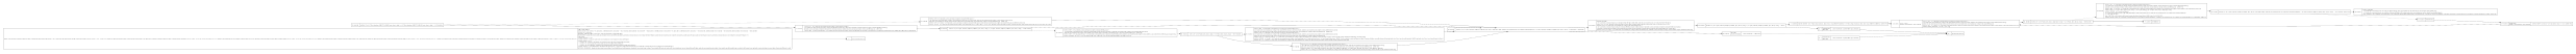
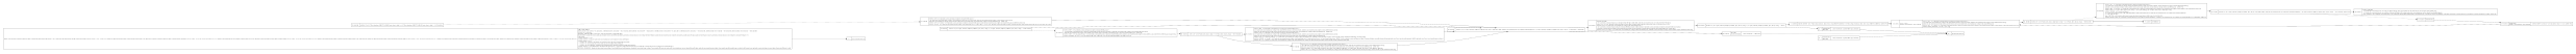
  digraph {
    fontname="PT Serif"
    rankdir=LR
    node [fontname="PT Serif" shape=record]
    edge [fontname="PT Serif"]
    n1 [label="{27\:\ ?|MTH_ENTER_BLOCK\l}"]
    n2 [label="{30\:\ 0x0004|0x0004: IF  (r0 I:??[int, boolean, OBJECT, ARRAY, byte, short, char]) == (0 ??[int, boolean, OBJECT, ARRAY, byte, short, char])  \-\> B:32:0x000e \l}"]
    n3 [label="{31\:\ 0x0006|0x0006: IGET  (r0 I:androidx.constraintlayout.widget.ConstraintSet$Layout) = \l  (r4 I:androidx.constraintlayout.widget.ConstraintSet$Constraint A[D('constraint' androidx.constraintlayout.widget.ConstraintSet$Constraint)])\l androidx.constraintlayout.widget.ConstraintSet.Constraint.layout androidx.constraintlayout.widget.ConstraintSet$Layout  (LINE:579)\l0x0008: IGET  (r0 I:int[]) = (r0 I:androidx.constraintlayout.widget.ConstraintSet$Layout) androidx.constraintlayout.widget.ConstraintSet.Layout.mReferenceIds int[] \l0x000a: INVOKE  (r3 I:androidx.constraintlayout.widget.ConstraintHelper), (r0 I:int[]) type: VIRTUAL call: androidx.constraintlayout.widget.ConstraintHelper.setReferencedIds(int[]):void A[MD:(int[]):void (m)]\l}"]
-   n4 [label="{32\:\ 0x000e|0x000e: IGET  (r0 I:androidx.constraintlayout.widget.ConstraintSet$Layout) = \l  (r4 I:androidx.constraintlayout.widget.ConstraintSet$Constraint A[D('constraint' androidx.constraintlayout.widget.ConstraintSet$Constraint)])\l androidx.constraintlayout.widget.ConstraintSet.Constraint.layout androidx.constraintlayout.widget.ConstraintSet$Layout  (LINE:580)\l0x0010: IGET  (r0 I:java.lang.String) = (r0 I:androidx.constraintlayout.widget.ConstraintSet$Layout) androidx.constraintlayout.widget.ConstraintSet.Layout.mReferenceIdString java.lang.String \l}"]
    n5 [label="{38\:\ 0x0030|0x0030: IF  (r5 I:??[int, boolean, OBJECT, ARRAY, byte, short, char] A[D('child' androidx.constraintlayout.core.widgets.HelperWidget)]) == (0 ??[int, boolean, OBJECT, ARRAY, byte, short, char])  \-\> B:48:0x0057  (LINE:588)\l}"]
    n6 [label="{33\:\ 0x0012|0x0012: IF  (r0 I:??[int, boolean, OBJECT, ARRAY, byte, short, char]) == (0 ??[int, boolean, OBJECT, ARRAY, byte, short, char])  \-\> B:38:0x0030 \l}"]
    n7 [label="{39\:\ 0x0032|0x0032: INVOKE  \l  (r5 I:androidx.constraintlayout.core.widgets.HelperWidget A[D('child' androidx.constraintlayout.core.widgets.HelperWidget)])\l type: VIRTUAL call: androidx.constraintlayout.core.widgets.HelperWidget.removeAllIds():void A[MD:():void (m)] (LINE:589)\l0x0035: IGET  (r0 I:androidx.constraintlayout.widget.ConstraintSet$Layout) = \l  (r4 I:androidx.constraintlayout.widget.ConstraintSet$Constraint A[D('constraint' androidx.constraintlayout.widget.ConstraintSet$Constraint)])\l androidx.constraintlayout.widget.ConstraintSet.Constraint.layout androidx.constraintlayout.widget.ConstraintSet$Layout  (LINE:590)\l0x0037: IGET  (r0 I:int[]) = (r0 I:androidx.constraintlayout.widget.ConstraintSet$Layout) androidx.constraintlayout.widget.ConstraintSet.Layout.mReferenceIds int[] \l}"]
    n8 [label="{48\:\ 0x0057|RETURN\lSTART_RETURN\l|0x0057: RETURN    (LINE:600)\l}"]
    n9 [label="{40\:\ 0x0039|0x0039: IF  (r0 I:??[int, boolean, OBJECT, ARRAY, byte, short, char]) == (0 ??[int, boolean, OBJECT, ARRAY, byte, short, char])  \-\> B:52:? \l}"]
    n10 [label="{28\:\ ?|MTH_EXIT_BLOCK\l}"]
    n11 [label="{41\:\ 0x003b|0x003b: CONST  (r0 I:??[int, float, boolean, short, byte, char, OBJECT, ARRAY]) = (0 ??[int, float, boolean, short, byte, char, OBJECT, ARRAY])  (LINE:591)\l}"]
    n12 [label="{52\:\ ?|SYNTHETIC\lRETURN\l|0x0057: RETURN   A[SYNTHETIC] (LINE:600)\l}"]
    n13 [label="{42\:\ 0x003c|LOOP_START\lLOOP:0: B:42:0x003c\-\>B:47:0x0054\l|0x003c: IGET  (r1 I:androidx.constraintlayout.widget.ConstraintSet$Layout) = \l  (r4 I:androidx.constraintlayout.widget.ConstraintSet$Constraint A[D('constraint' androidx.constraintlayout.widget.ConstraintSet$Constraint)])\l androidx.constraintlayout.widget.ConstraintSet.Constraint.layout androidx.constraintlayout.widget.ConstraintSet$Layout \l0x003e: IGET  (r1 I:int[]) = (r1 I:androidx.constraintlayout.widget.ConstraintSet$Layout) androidx.constraintlayout.widget.ConstraintSet.Layout.mReferenceIds int[] \l0x0040: ARRAY_LENGTH  (r1 I:int) = (r1 I:??[]) \l}"]
    n14 [label="{43\:\ 0x0041|0x0041: IF  (r0 I:??[int, byte, short, char] A[D('i' int)]) \>= (r1 I:??[int, byte, short, char])  \-\> B:49:0x0057 \l}"]
    n15 [label="{44\:\ 0x0043|0x0043: IGET  (r1 I:androidx.constraintlayout.widget.ConstraintSet$Layout) = \l  (r4 I:androidx.constraintlayout.widget.ConstraintSet$Constraint A[D('constraint' androidx.constraintlayout.widget.ConstraintSet$Constraint)])\l androidx.constraintlayout.widget.ConstraintSet.Constraint.layout androidx.constraintlayout.widget.ConstraintSet$Layout  (LINE:592)\l0x0045: IGET  (r1 I:int[]) = (r1 I:androidx.constraintlayout.widget.ConstraintSet$Layout) androidx.constraintlayout.widget.ConstraintSet.Layout.mReferenceIds int[] \l0x0047: AGET  (r1 I:??[int, float, short, byte, char]) = (r1 I:??[int, float][]), (r0 I:??[int, short, byte, char] A[D('i' int)]) \l0x0049: INVOKE  (r2 I:java.lang.Object) = \l  (r7 I:android.util.SparseArray A[D('mapIdToWidget' android.util.SparseArray\<androidx.constraintlayout.core.widgets.ConstraintWidget\>)])\l  (r1 I:int A[D('id' int)])\l type: VIRTUAL call: android.util.SparseArray.get(int):java.lang.Object A[MD:(int):E (c)] (LINE:593)\l0x004d: CHECK_CAST (r2 I:androidx.constraintlayout.core.widgets.ConstraintWidget) = (androidx.constraintlayout.core.widgets.ConstraintWidget) (r2 I:??[OBJECT, ARRAY]) \l}"]
    n16 [label="{49\:\ 0x0057|OVERRIDE\l}"]
    n17 [label="{45\:\ 0x004f|0x004f: IF  (r2 I:??[int, boolean, OBJECT, ARRAY, byte, short, char] A[D('widget' androidx.constraintlayout.core.widgets.ConstraintWidget)]) == (0 ??[int, boolean, OBJECT, ARRAY, byte, short, char])  \-\> B:51:0x0054  (LINE:594)\l}"]
    n18 [label="{46\:\ 0x0051|0x0851: INVOKE  \l  (r5 I:androidx.constraintlayout.core.widgets.HelperWidget A[D('child' androidx.constraintlayout.core.widgets.HelperWidget)])\l  (r2 I:androidx.constraintlayout.core.widgets.ConstraintWidget A[D('widget' androidx.constraintlayout.core.widgets.ConstraintWidget)])\l type: VIRTUAL call: androidx.constraintlayout.core.widgets.HelperWidget.add(androidx.constraintlayout.core.widgets.ConstraintWidget):void A[MD:(androidx.constraintlayout.core.widgets.ConstraintWidget):void (m)] (LINE:595)\l}"]
    n19 [label="{51\:\ 0x0054|SYNTHETIC\l}"]
    n20 [label="{47\:\ 0x0054|LOOP_END\lLOOP:0: B:42:0x003c\-\>B:47:0x0054\l|0x0054: ARITH  (r0 I:int) = (r0 I:int A[D('i' int)]) + (1 int)  (LINE:591)\l}"]
    n21 [label="{53\:\ ?|SYNTHETIC\lRETURN\l|0x0057: RETURN   A[SYNTHETIC] (LINE:600)\l}"]
    n22 [label="{34\:\ 0x0014|0x0014: IGET  (r0 I:androidx.constraintlayout.widget.ConstraintSet$Layout) = \l  (r4 I:androidx.constraintlayout.widget.ConstraintSet$Constraint A[D('constraint' androidx.constraintlayout.widget.ConstraintSet$Constraint)])\l androidx.constraintlayout.widget.ConstraintSet.Constraint.layout androidx.constraintlayout.widget.ConstraintSet$Layout  (LINE:581)\l0x0016: IGET  (r0 I:java.lang.String) = (r0 I:androidx.constraintlayout.widget.ConstraintSet$Layout) androidx.constraintlayout.widget.ConstraintSet.Layout.mReferenceIdString java.lang.String \l0x0018: INVOKE  (r0 I:int) = (r0 I:java.lang.String) type: VIRTUAL call: java.lang.String.length():int A[MD:():int (c)]\l}"]
    n23 [label="{35\:\ 0x001c|0x001c: IF  (r0 I:??[int, byte, short, char]) \<= (0 ??[int, byte, short, char])  \-\> B:37:0x002b \l}"]
    n24 [label="{36\:\ 0x001e|0x001e: IGET  (r0 I:androidx.constraintlayout.widget.ConstraintSet$Layout) = \l  (r4 I:androidx.constraintlayout.widget.ConstraintSet$Constraint A[D('constraint' androidx.constraintlayout.widget.ConstraintSet$Constraint)])\l androidx.constraintlayout.widget.ConstraintSet.Constraint.layout androidx.constraintlayout.widget.ConstraintSet$Layout  (LINE:582)\l0x0020: IGET  (r1 I:androidx.constraintlayout.widget.ConstraintSet$Layout) = \l  (r4 I:androidx.constraintlayout.widget.ConstraintSet$Constraint A[D('constraint' androidx.constraintlayout.widget.ConstraintSet$Constraint)])\l androidx.constraintlayout.widget.ConstraintSet.Constraint.layout androidx.constraintlayout.widget.ConstraintSet$Layout \l0x0022: IGET  (r1 I:java.lang.String) = (r1 I:androidx.constraintlayout.widget.ConstraintSet$Layout) androidx.constraintlayout.widget.ConstraintSet.Layout.mReferenceIdString java.lang.String \l0x0024: INVOKE  (r1 I:int[]) = (r3 I:androidx.constraintlayout.widget.ConstraintHelper), (r3 I:android.view.View), (r1 I:java.lang.String) type: DIRECT call: androidx.constraintlayout.widget.ConstraintHelper.convertReferenceString(android.view.View, java.lang.String):int[] A[MD:(android.view.View, java.lang.String):int[] (m)]\l0x0028: IPUT  (r1 I:int[]), (r0 I:androidx.constraintlayout.widget.ConstraintSet$Layout) androidx.constraintlayout.widget.ConstraintSet.Layout.mReferenceIds int[] \l}"]
    n25 [label="{37\:\ 0x002b|0x002b: IGET  (r0 I:androidx.constraintlayout.widget.ConstraintSet$Layout) = \l  (r4 I:androidx.constraintlayout.widget.ConstraintSet$Constraint A[D('constraint' androidx.constraintlayout.widget.ConstraintSet$Constraint)])\l androidx.constraintlayout.widget.ConstraintSet.Constraint.layout androidx.constraintlayout.widget.ConstraintSet$Layout  (LINE:585)\l0x002d: CONST  (r1 I:??[int, float, boolean, short, byte, char, OBJECT, ARRAY]) = (0 ??[int, float, boolean, short, byte, char, OBJECT, ARRAY]) \l0x002e: IPUT  (r1 I:int[]), (r0 I:androidx.constraintlayout.widget.ConstraintSet$Layout) androidx.constraintlayout.widget.ConstraintSet.Layout.mReferenceIds int[] \l}"]
    n26 [label="{public void androidx.constraintlayout.widget.ConstraintHelper.loadParameters((r3 'this' I:androidx.constraintlayout.widget.ConstraintHelper A[IMMUTABLE_TYPE, THIS]), (r4 I:androidx.constraintlayout.widget.ConstraintSet$Constraint A[D('constraint' androidx.constraintlayout.widget.ConstraintSet$Constraint), IMMUTABLE_TYPE, METHOD_ARGUMENT]), (r5 I:androidx.constraintlayout.core.widgets.HelperWidget A[D('child' androidx.constraintlayout.core.widgets.HelperWidget), IMMUTABLE_TYPE, METHOD_ARGUMENT]), (r6 I:androidx.constraintlayout.widget.ConstraintLayout$LayoutParams A[D('layoutParams' androidx.constraintlayout.widget.ConstraintLayout$LayoutParams), IMMUTABLE_TYPE, METHOD_ARGUMENT]), (r7 I:android.util.SparseArray\<androidx.constraintlayout.core.widgets.ConstraintWidget\> A[D('mapIdToWidget' android.util.SparseArray\<androidx.constraintlayout.core.widgets.ConstraintWidget\>), IMMUTABLE_TYPE, METHOD_ARGUMENT]))  | USE_LINES_HINTS\lBACK_EDGE: B:47:0x0054 \-\> B:42:0x003c, CROSS_EDGE: B:45:0x004f \-\> B:47:0x0054, CROSS_EDGE: B:40:0x0039 \-\> B:48:0x0057, CROSS_EDGE: B:38:0x0030 \-\> B:48:0x0057, CROSS_EDGE: B:36:0x001e \-\> B:38:0x0030, CROSS_EDGE: B:37:0x002b \-\> B:38:0x0030, CROSS_EDGE: B:33:0x0012 \-\> B:38:0x0030\lINLINE_NOT_NEEDED\lMETHOD_PARAMETERS: [constraint, child, layoutParams, mapIdToWidget]\lSIGNATURE: (Landroidx\/constraintlayout\/widget\/ConstraintSet$Constraint;Landroidx\/constraintlayout\/core\/widgets\/HelperWidget;Landroidx\/constraintlayout\/widget\/ConstraintLayout$LayoutParams;Landroid\/util\/SparseArray\<Landroidx\/constraintlayout\/core\/widgets\/ConstraintWidget;\>;)V\lDebug Info:\l  0x0049\-0x0054: r1 'id' I\l  0x004f\-0x0054: r2 'widget' Landroidx\/constraintlayout\/core\/widgets\/ConstraintWidget;\l  0x003c\-0x0057: r0 'i' I\l  \-1 \-0x0057: r4 'constraint' Landroidx\/constraintlayout\/widget\/ConstraintSet$Constraint;\l  \-1 \-0x0057: r5 'child' Landroidx\/constraintlayout\/core\/widgets\/HelperWidget;\l  \-1 \-0x0057: r6 'layoutParams' Landroidx\/constraintlayout\/widget\/ConstraintLayout$LayoutParams;\l  0x0000\-0x0057: r7 'mapIdToWidget' Landroid\/util\/SparseArray;, signature: Landroid\/util\/SparseArray\<Landroidx\/constraintlayout\/core\/widgets\/ConstraintWidget;\>;\lMETHOD_OVERRIDE: [androidx.constraintlayout.widget.ConstraintHelper.loadParameters(androidx.constraintlayout.widget.ConstraintSet$Constraint, androidx.constraintlayout.core.widgets.HelperWidget, androidx.constraintlayout.widget.ConstraintLayout$LayoutParams, android.util.SparseArray\<androidx.constraintlayout.core.widgets.ConstraintWidget\>):void]\l}"]
    n2 -> n3 [style=dashed]
-   n2 -> n4
    n3 -> n5
-   n4 -> n6
    n5 -> n7 [style=dashed]
    n5 -> n8
    n6 -> n5
    n6 -> n22 [style=dashed]
    n7 -> n9
    n8 -> n10 [style=dashed]
    n9 -> n11 [style=solid]
    n9 -> n12
    n11 -> n13
    n12 -> n10
    n13 -> n14
    n14 -> n15 [style=dashed]
    n14 -> n16
    n15 -> n17
    n17 -> n18 [style=dashed]
    n17 -> n19 [style=dashed]
    n19 -> n20
    n20 -> n13
    n21 -> n10
    n22 -> n23
    n23 -> n24 [style=dashed]
    n23 -> n25
    n24 -> n5
    n25 -> n5
    n26 -> n1
  }
